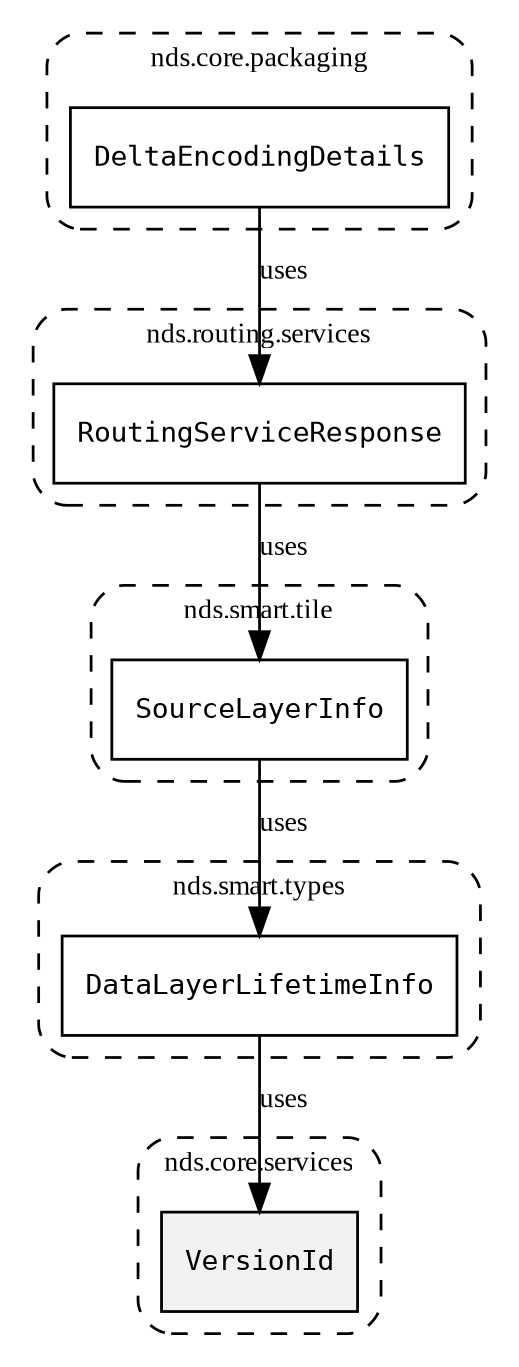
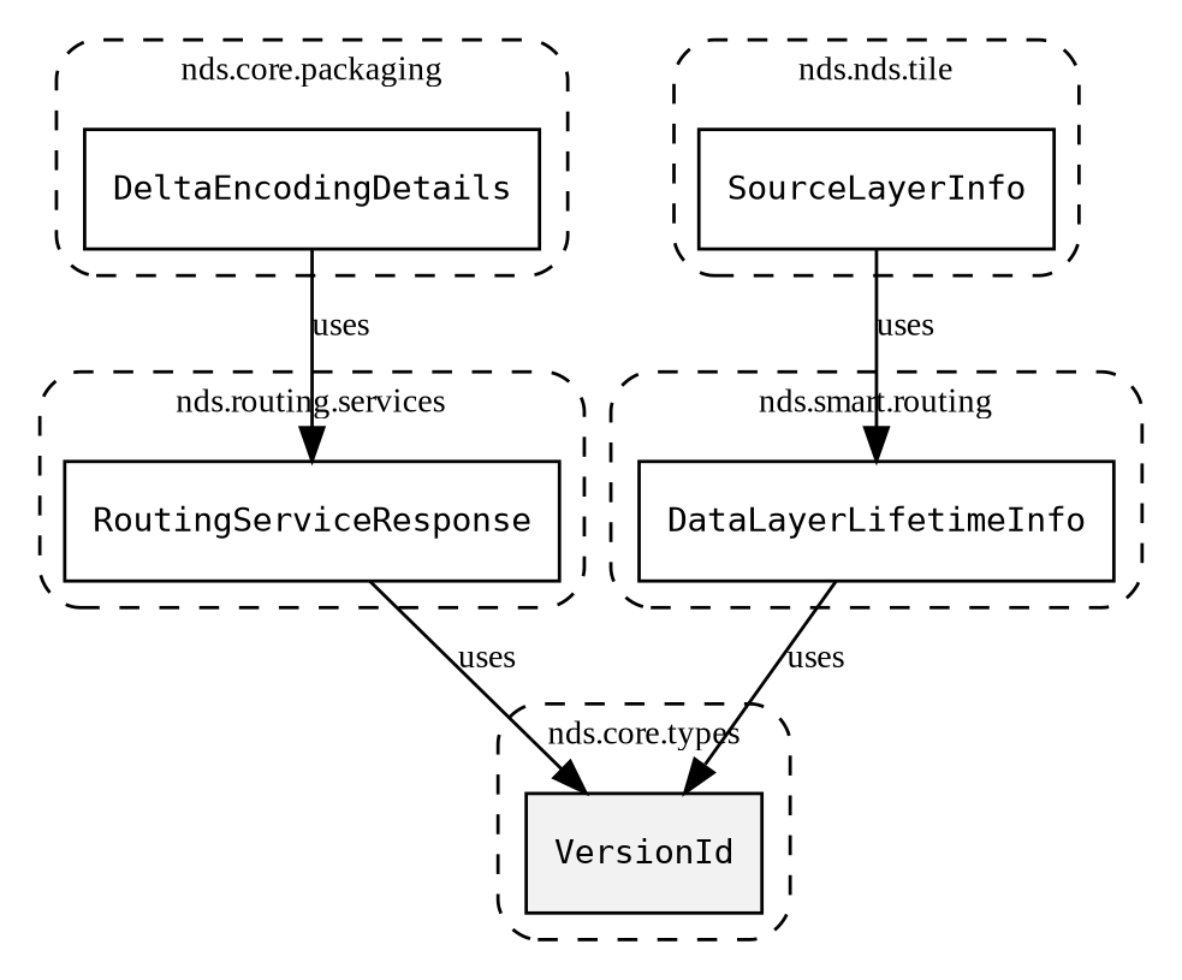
  digraph {
    fontname="Liberation Serif"
    fontsize=10
    rankdir=TB
    node [fontname="Liberation Serif" fontsize=10 shape=box]
    edge [fontname="Liberation Serif" fontsize=10]
    n1 [fillcolor="#0000000D" label=<<font face="monospace"><table align="center" border="0" cellspacing="0" cellpadding="0"><tr><td href="../../../content/packages/nds.core.types.html#Subtype-VersionId" title="Subtype defined in nds.core.types">VersionId</td></tr></table></font>> style=filled]
    n2 [label=<<font face="monospace"><table align="center" border="0" cellspacing="0" cellpadding="0"><tr><td href="../../../content/packages/nds.core.packaging.html#Structure-DeltaEncodingDetails" title="Structure defined in nds.core.packaging">DeltaEncodingDetails</td></tr></table></font>>]
    n3 [label=<<font face="monospace"><table align="center" border="0" cellspacing="0" cellpadding="0"><tr><td href="../../../content/packages/nds.routing.services.html#Structure-RoutingServiceResponse" title="Structure defined in nds.routing.services">RoutingServiceResponse</td></tr></table></font>>]
    n4 [label=<<font face="monospace"><table align="center" border="0" cellspacing="0" cellpadding="0"><tr><td href="../../../content/packages/nds.smart.tile.html#Structure-SourceLayerInfo" title="Structure defined in nds.smart.tile">SourceLayerInfo</td></tr></table></font>>]
    n5 [label=<<font face="monospace"><table align="center" border="0" cellspacing="0" cellpadding="0"><tr><td href="../../../content/packages/nds.smart.types.html#Choice-DataLayerLifetimeInfo" title="Choice defined in nds.smart.types">DataLayerLifetimeInfo</td></tr></table></font>>]
    subgraph cluster_1 {
-     label="nds.core.services"
+     label="nds.core.types"
      style="dashed, rounded"
      n1
    }
    subgraph cluster_2 {
      label="nds.core.packaging"
      style="dashed, rounded"
      n2
    }
    subgraph cluster_3 {
      label="nds.routing.services"
      style="dashed, rounded"
      n3
    }
    subgraph cluster_4 {
-     label="nds.smart.tile"
+     label="nds.nds.tile"
      style="dashed, rounded"
      n4
    }
    subgraph cluster_5 {
-     label="nds.smart.types"
+     label="nds.smart.routing"
      style="dashed, rounded"
      n5
    }
    n2 -> n3 [label=uses]
-   n3 -> n4 [label=uses]
+   n3 -> n1 [label=uses]
    n4 -> n5 [label=uses]
    n5 -> n1 [label=uses]
  }
